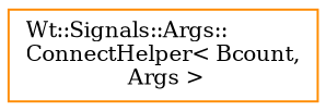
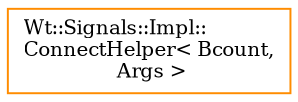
  digraph {
    rankdir=LR
    fontname="DejaVu Serif"
-   n1 [color=darkorange fillcolor=white fontname="DejaVu Serif" fontsize=10 height=0.2 label="Wt::Signals::Args::\lConnectHelper\< Bcount,\l Args \>" shape=record style=filled width=0.4]
+   n1 [color=darkorange fillcolor=white fontname="DejaVu Serif" fontsize=10 height=0.2 label="Wt::Signals::Impl::\lConnectHelper\< Bcount,\l Args \>" shape=record style=filled width=0.4]
  }
